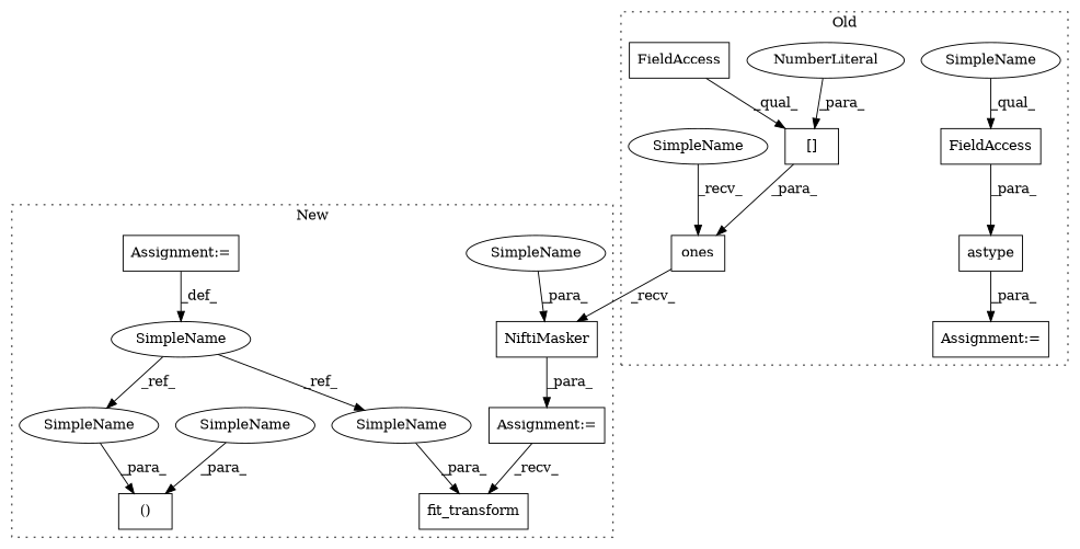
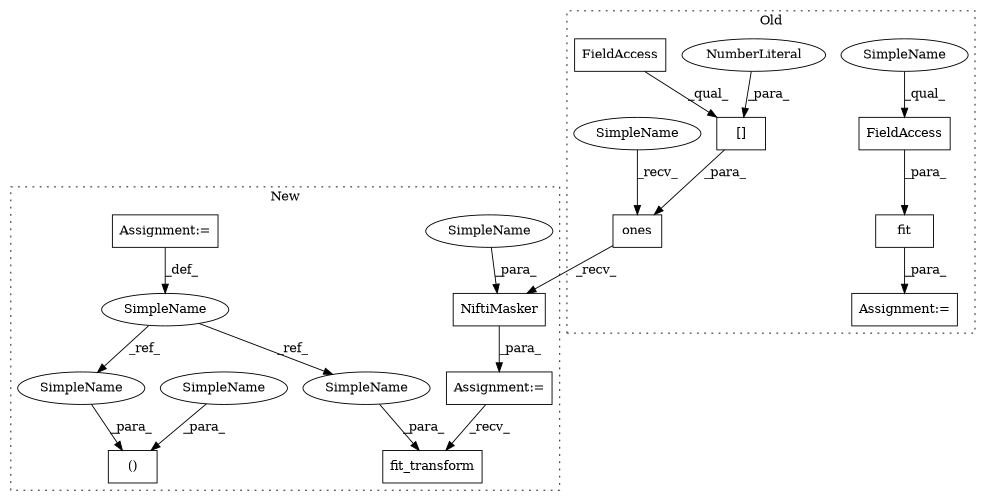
  digraph {
    node [a=42 l=2 s=5659 shape=box]
    n1 [a=32 l="5,1" label=ones s="5635,5650"]
    n2 [a=22 l=10 label=FieldAccess]
    n3 [a=2 l="8,1" label="[]" s="5640,5649"]
    n4 [a=34 l=1 label=NumberLiteral s=5648 shape=ellipse]
    n5 [a=22 l=7 label=FieldAccess s=5640]
    n6 [a=7 l=1 label="Assignment:=" s=5628]
-   n7 [a=32 l="7,1" label=astype s="5652,5669"]
+   n7 [a=32 l="7,1" label=fit s="5652,5669"]
    n8 [l=5 label=SimpleName shape=ellipse]
    n9 [l=5 label=SimpleName s=5629 shape=ellipse]
    n10 [a=32 l="12,1" label=NiftiMasker s="5751,5767"]
    n11 [a=106 l=19 label="()" s=5688]
    n12 [label=SimpleName s=5458 shape=ellipse]
    n13 [a=32 l="14,1" label=fit_transform s="5781,5797"]
    n14 [a=7 l=1 label="Assignment:=" s=5750]
    n15 [a=7 label="Assignment:=" s=5458]
    n16 [label=SimpleName s=5688 shape=ellipse]
    n17 [label=SimpleName s=5795 shape=ellipse]
    n18 [l=4 label=SimpleName s=5763 shape=ellipse]
    n19 [l=4 label=SimpleName s=5703 shape=ellipse]
    subgraph cluster_1 {
      label=Old
      style=dotted
      n1
      n2
      n3
      n4
      n5
      n6
      n7
      n8
      n9
    }
    subgraph cluster_2 {
      label=New
      style=dotted
      n10
      n11
      n12
      n13
      n14
      n15
      n16
      n17
      n18
      n19
    }
    n1 -> n10 [label=_recv_]
    n2 -> n7 [label=_para_]
    n3 -> n1 [label=_para_]
    n4 -> n3 [label=_para_]
    n5 -> n3 [label=_qual_]
    n7 -> n6 [label=_para_]
    n8 -> n2 [label=_qual_]
    n9 -> n1 [label=_recv_]
    n10 -> n14 [label=_para_]
    n12 -> n16 [label=_ref_]
    n12 -> n17 [label=_ref_]
    n14 -> n13 [label=_recv_]
    n15 -> n12 [label=_def_]
    n16 -> n11 [label=_para_]
    n17 -> n13 [label=_para_]
    n18 -> n10 [label=_para_]
    n19 -> n11 [label=_para_]
  }
